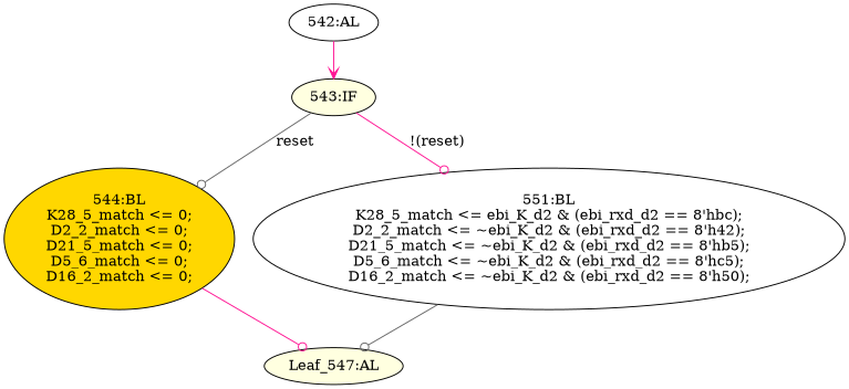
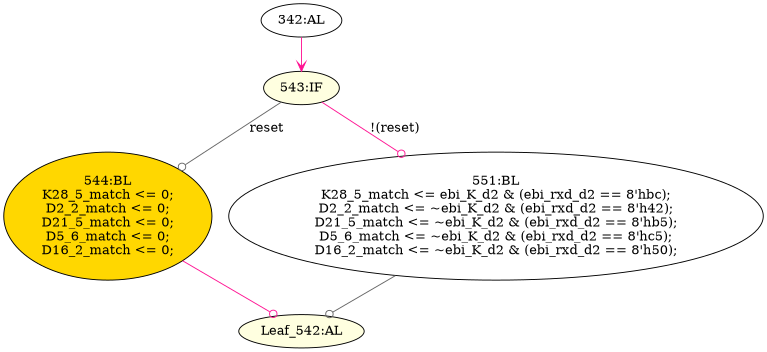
  strict digraph {
    node [fillcolor=white statements="[]" style=filled typ=Block]
    edge [arrowhead=odot color=deeppink cond="[]" lineno=None]
-   n1 [ast="<pyverilog.vparser.ast.Always object at 0x7f702a73bad0>" clk_sens=True label="542:AL" sens="['ck', 'reset']" typ=Always use_var="['reset', 'ebi_rxd_d2', 'ebi_K_d2']"]
+   n1 [ast="<pyverilog.vparser.ast.Always object at 0x7f702a73bad0>" clk_sens=True label="342:AL" sens="['ck', 'reset']" typ=Always use_var="['reset', 'ebi_rxd_d2', 'ebi_K_d2']"]
    n2 [ast="<pyverilog.vparser.ast.IfStatement object at 0x7f702a73bc50>" fillcolor=lightyellow label="543:IF" typ=IfStatement]
    n3 [ast="<pyverilog.vparser.ast.Block object at 0x7f702a652a10>" fillcolor=gold label="544:BL\nK28_5_match <= 0;\nD2_2_match <= 0;\nD21_5_match <= 0;\nD5_6_match <= 0;\nD16_2_match <= 0;" statements="[<pyverilog.vparser.ast.NonblockingSubstitution object at 0x7f702a652a50>, <pyverilog.vparser.ast.NonblockingSubstitution object at 0x7f702a652b90>, <pyverilog.vparser.ast.NonblockingSubstitution object at 0x7f702a652cd0>, <pyverilog.vparser.ast.NonblockingSubstitution object at 0x7f702a652e10>, <pyverilog.vparser.ast.NonblockingSubstitution object at 0x7f702a652f50>]"]
    n4 [ast="<pyverilog.vparser.ast.Block object at 0x7f702a73bcd0>" label="551:BL\nK28_5_match <= ebi_K_d2 & (ebi_rxd_d2 == 8'hbc);\nD2_2_match <= ~ebi_K_d2 & (ebi_rxd_d2 == 8'h42);\nD21_5_match <= ~ebi_K_d2 & (ebi_rxd_d2 == 8'hb5);\nD5_6_match <= ~ebi_K_d2 & (ebi_rxd_d2 == 8'hc5);\nD16_2_match <= ~ebi_K_d2 & (ebi_rxd_d2 == 8'h50);" statements="[<pyverilog.vparser.ast.NonblockingSubstitution object at 0x7f702a73bd10>, <pyverilog.vparser.ast.NonblockingSubstitution object at 0x7f702a73bf90>, <pyverilog.vparser.ast.NonblockingSubstitution object at 0x7f702a652250>, <pyverilog.vparser.ast.NonblockingSubstitution object at 0x7f702a6524d0>, <pyverilog.vparser.ast.NonblockingSubstitution object at 0x7f702a652750>]"]
-   n5 [def_var="['D2_2_match', 'D16_2_match', 'K28_5_match', 'D5_6_match', 'D21_5_match']" fillcolor=lightyellow label="Leaf_547:AL" statements="" typ=""]
+   n5 [def_var="['D2_2_match', 'D16_2_match', 'K28_5_match', 'D5_6_match', 'D21_5_match']" fillcolor=lightyellow label="Leaf_542:AL" statements="" typ=""]
    n1 -> n2 [arrowhead=vee]
    n2 -> n3 [color=gray40 cond="['reset']" label=reset lineno=543]
    n2 -> n4 [cond="['reset']" label="!(reset)" lineno=543]
    n3 -> n5
    n4 -> n5 [color=gray40]
  }
